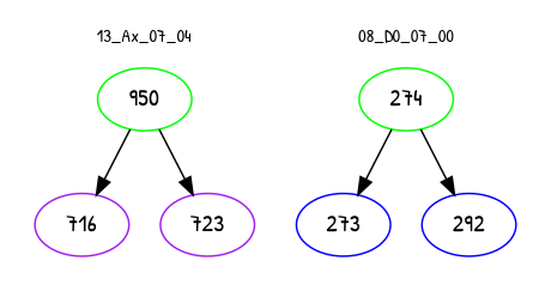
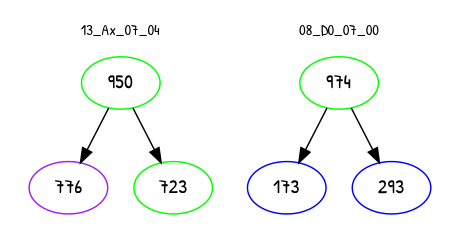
  digraph {
    fontname="Patrick Hand"
    node [color=green fontname="Patrick Hand"]
    edge [color=black fontname="Patrick Hand"]
    n1 [label=950]
-   n2 [color=purple label=716]
-   n3 [color=purple label=723]
-   n4 [label=274]
-   n5 [color=blue label=273]
-   n6 [color=blue label=292]
+   n2 [color=purple label=776]
+   n3 [label=723]
+   n4 [label=974]
+   n5 [color=blue label=173]
+   n6 [color=blue label=293]
    subgraph cluster_1 {
      color=white
      fontsize=10
      label="13_Ax_07_04"
      n1
      n2
      n3
    }
    subgraph cluster_2 {
      color=white
      fontsize=10
      label="08_D0_07_00"
      n4
      n5
      n6
    }
    n1 -> n2
    n1 -> n3
    n4 -> n5
    n4 -> n6
  }
